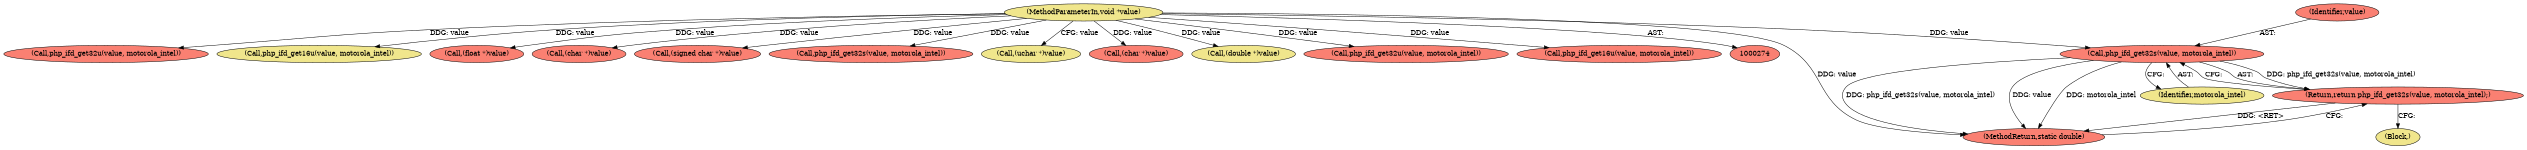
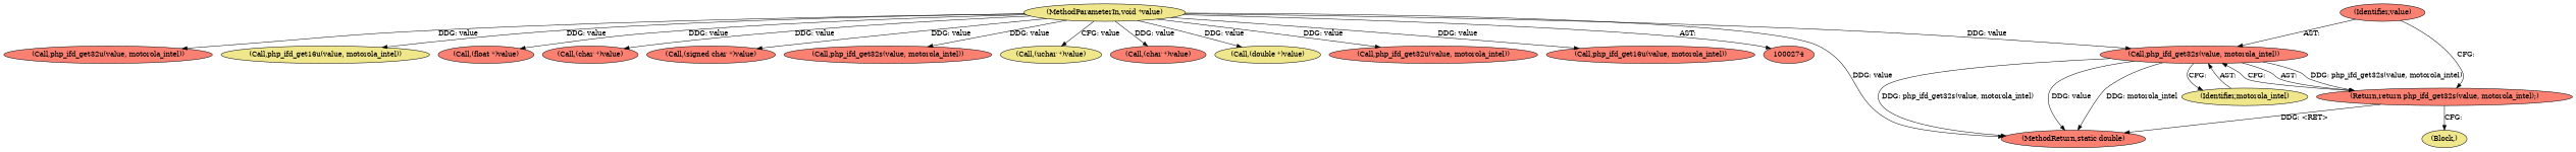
  digraph {
    node [fillcolor=salmon style=filled]
    n1 [label="(Call,php_ifd_get32s(value, motorola_intel))"]
    n2 [label="(Return,return php_ifd_get32s(value, motorola_intel);)"]
    n3 [label="(MethodReturn,static double)"]
    n4 [fillcolor=khaki label="(Identifier,motorola_intel)"]
    n5 [fillcolor=khaki label="(Block,)"]
    n6 [fillcolor=khaki label="(MethodParameterIn,void *value)"]
    n7 [label="(Call,php_ifd_get32u(value, motorola_intel))"]
    n8 [fillcolor=khaki label="(Call,php_ifd_get16u(value, motorola_intel))"]
    n9 [label="(Call,(float *)value)"]
    n10 [label="(Call,(char *)value)"]
    n11 [label="(Call,(signed char *)value)"]
    n12 [label="(Call,php_ifd_get32s(value, motorola_intel))"]
    n13 [fillcolor=khaki label="(Call,(uchar *)value)"]
    n14 [label="(Call,(char *)value)"]
    n15 [fillcolor=khaki label="(Call,(double *)value)"]
    n16 [label="(Call,php_ifd_get32u(value, motorola_intel))"]
    n17 [label="(Call,php_ifd_get16u(value, motorola_intel))"]
    1000274
    n19 [label="(Identifier,value)"]
    n1 -> n2 [label="AST: "]
    n1 -> n2 [label="DDG: php_ifd_get32s(value, motorola_intel)"]
    n1 -> n3 [label="DDG: php_ifd_get32s(value, motorola_intel)"]
    n1 -> n3 [label="DDG: value"]
    n1 -> n3 [label="DDG: motorola_intel"]
    n1 -> n4 [label="CFG: "]
    n2 -> n1 [label="CFG: "]
    n2 -> n3 [label="DDG: <RET>"]
    n2 -> n5 [label="CFG: "]
-   n3 -> n2 [label="CFG: "]
+   n19 -> n2 [label="CFG: "]
    n4 -> n1 [label="AST: "]
    n6 -> n1 [label="DDG: value"]
    n6 -> n3 [label="DDG: value"]
    n6 -> n7 [label="DDG: value"]
    n6 -> n8 [label="DDG: value"]
    n6 -> n9 [label="DDG: value"]
    n6 -> n10 [label="DDG: value"]
    n6 -> n11 [label="DDG: value"]
    n6 -> n12 [label="DDG: value"]
    n6 -> n13 [label="CFG: value"]
    n6 -> n14 [label="DDG: value"]
    n6 -> n15 [label="DDG: value"]
    n6 -> n16 [label="DDG: value"]
    n6 -> n17 [label="DDG: value"]
    n6 -> 1000274 [label="AST: "]
    n19 -> n1 [label="AST: "]
  }
